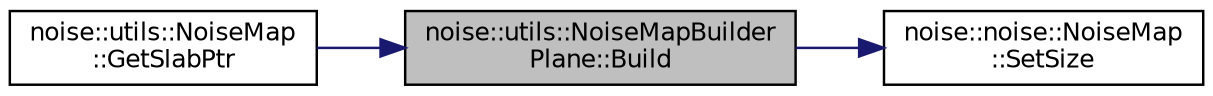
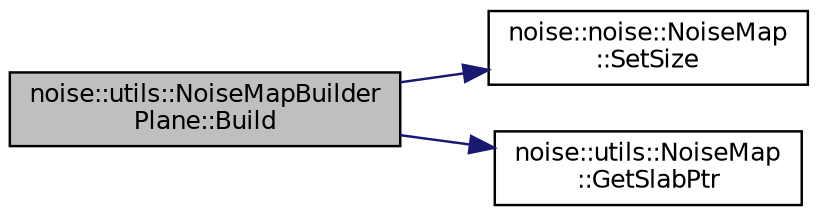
  digraph {
    rankdir=LR
    node [color=black fillcolor=white fontname=Helvetica fontsize=10 shape=record style=filled]
    edge [color=midnightblue fontname=Helvetica fontsize=10 labelfontname=Helvetica labelfontsize=10 style=solid]
    n1 [fillcolor=grey75 fontcolor=black height=0.2 label="noise::utils::NoiseMapBuilder\lPlane::Build" width=0.4]
    n2 [height=0.2 label="noise::noise::NoiseMap\l::SetSize" width=0.4]
    n3 [height=0.2 label="noise::utils::NoiseMap\l::GetSlabPtr" width=0.4]
    n1 -> n2
-   n3 -> n1
+   n1 -> n3
  }
